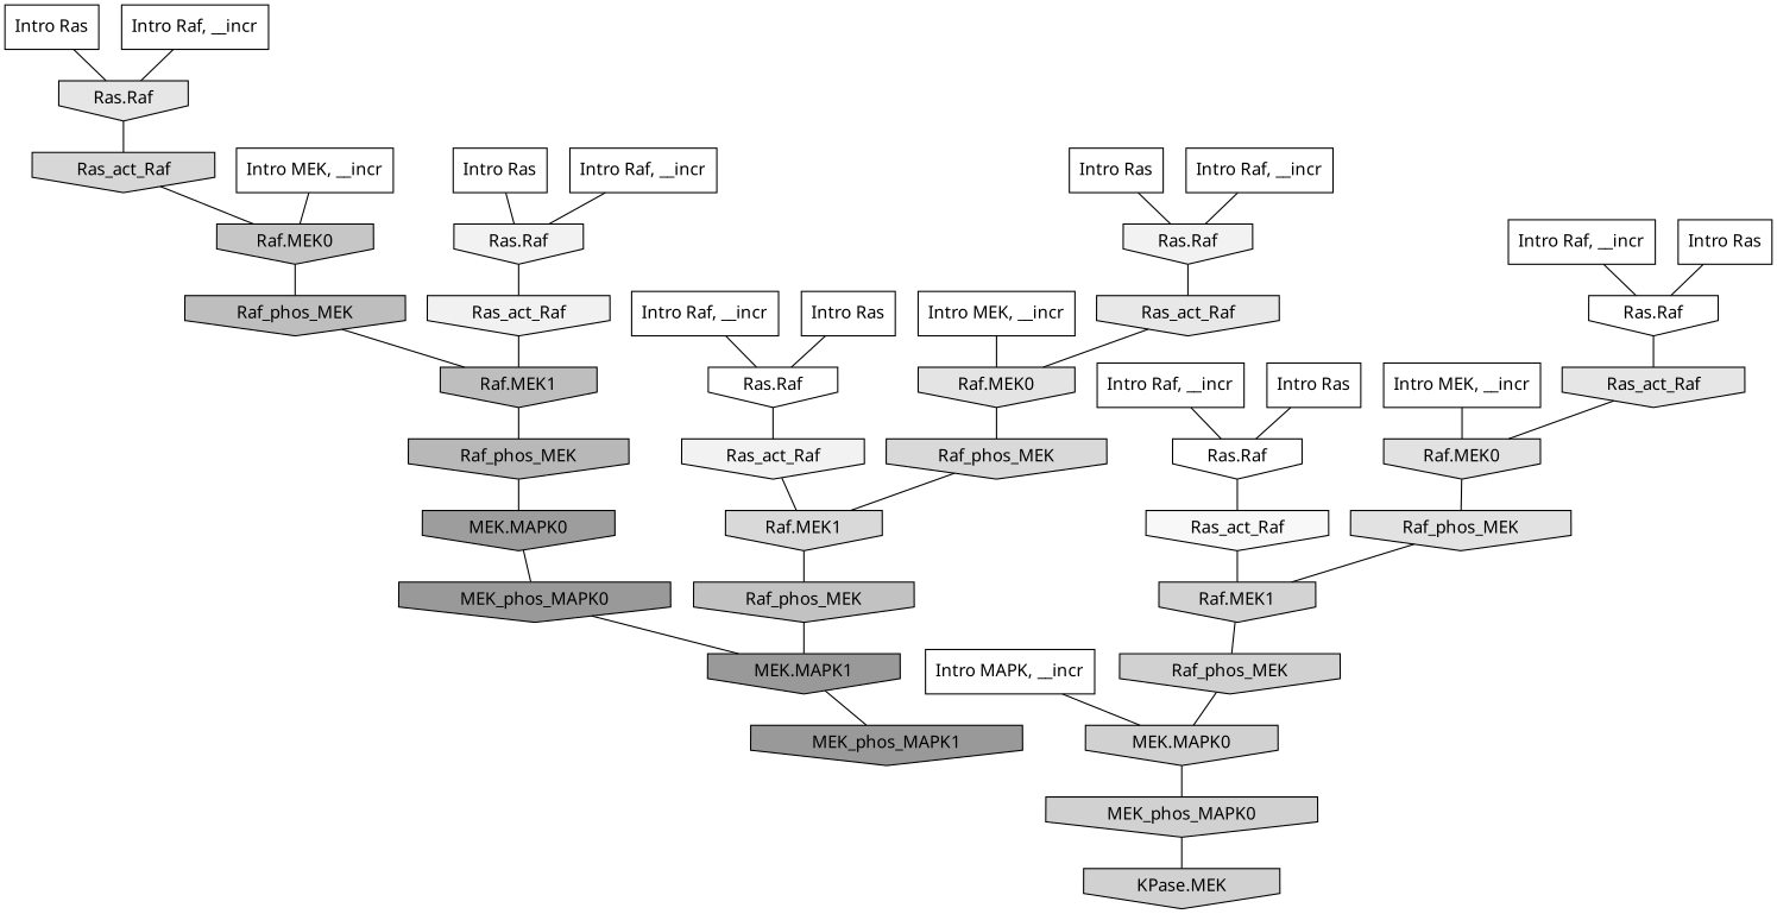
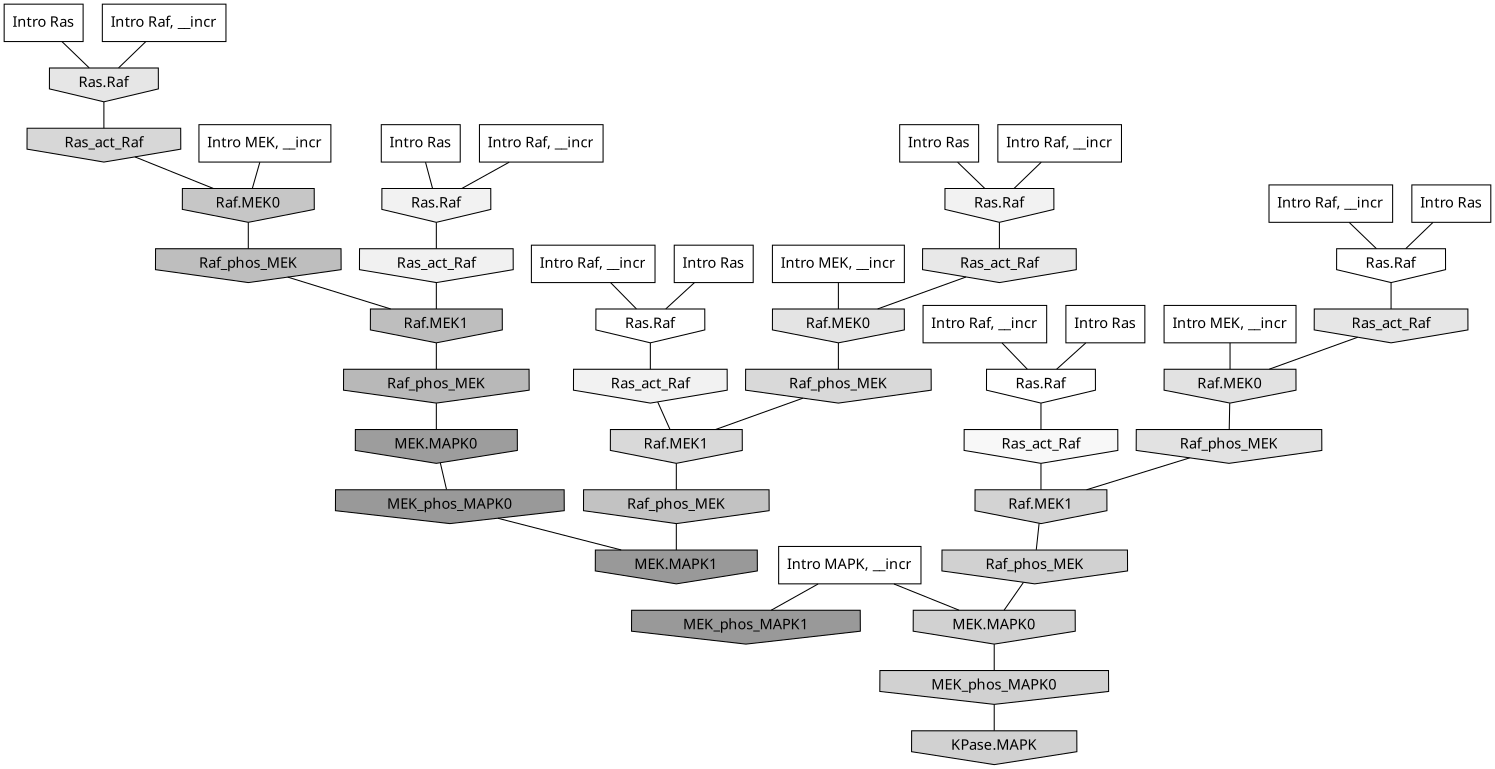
  digraph {
    rankdir=TB
    ranksep=0.30
    node [fillcolor="0.000 0.000 1.000" fontname="CMU Serif" shape=invhouse style=filled]
    edge [color="0.000 0.000 0.000" dir=none fontname="CMU Serif"]
    n1 [label="Intro Ras" shape=rectangle]
    n2 [fillcolor="0.000 0.000 0.999" label="Ras.Raf"]
    n3 [fillcolor="0.000 0.000 0.972" label=Ras_act_Raf]
    n4 [label="Intro Ras" shape=rectangle]
    n5 [fillcolor="0.000 0.000 0.948" label="Ras.Raf"]
    n6 [fillcolor="0.000 0.000 0.907" label=Ras_act_Raf]
    n7 [label="Intro Ras" shape=rectangle]
    n8 [fillcolor="0.000 0.000 0.948" label="Ras.Raf"]
    n9 [fillcolor="0.000 0.000 0.942" label=Ras_act_Raf]
    n10 [label="Intro Ras" shape=rectangle]
    n11 [fillcolor="0.000 0.000 0.902" label="Ras.Raf"]
    n12 [fillcolor="0.000 0.000 0.843" label=Ras_act_Raf]
    n13 [label="Intro Ras" shape=rectangle]
    n14 [label="Ras.Raf"]
    n15 [fillcolor="0.000 0.000 0.949" label=Ras_act_Raf]
    n16 [label="Intro Ras" shape=rectangle]
    n17 [label="Ras.Raf"]
    n18 [fillcolor="0.000 0.000 0.902" label=Ras_act_Raf]
    n19 [label="Intro Raf, __incr" shape=rectangle]
    n20 [label="Intro Raf, __incr" shape=rectangle]
    n21 [label="Intro Raf, __incr" shape=rectangle]
    n22 [label="Intro Raf, __incr" shape=rectangle]
    n23 [label="Intro Raf, __incr" shape=rectangle]
    n24 [label="Intro Raf, __incr" shape=rectangle]
    n25 [label="Intro MEK, __incr" shape=rectangle]
    n26 [fillcolor="0.000 0.000 0.892" label="Raf.MEK0"]
    n27 [fillcolor="0.000 0.000 0.851" label=Raf_phos_MEK]
    n28 [label="Intro MEK, __incr" shape=rectangle]
    n29 [fillcolor="0.000 0.000 0.884" label="Raf.MEK0"]
    n30 [fillcolor="0.000 0.000 0.883" label=Raf_phos_MEK]
    n31 [label="Intro MEK, __incr" shape=rectangle]
    n32 [fillcolor="0.000 0.000 0.774" label="Raf.MEK0"]
    n33 [fillcolor="0.000 0.000 0.746" label=Raf_phos_MEK]
    n34 [label="Intro MAPK, __incr" shape=rectangle]
    n35 [fillcolor="0.000 0.000 0.818" label="MEK.MAPK0"]
    n36 [fillcolor="0.000 0.000 0.817" label=MEK_phos_MAPK0]
-   n37 [fillcolor="0.000 0.000 0.817" label="KPase.MEK"]
+   n37 [fillcolor="0.000 0.000 0.817" label="KPase.MAPK"]
    n38 [fillcolor="0.000 0.000 0.848" label="Raf.MEK1"]
    n39 [fillcolor="0.000 0.000 0.827" label="Raf.MEK1"]
    n40 [fillcolor="0.000 0.000 0.818" label=Raf_phos_MEK]
    n41 [fillcolor="0.000 0.000 0.761" label=Raf_phos_MEK]
    n42 [fillcolor="0.000 0.000 0.744" label="Raf.MEK1"]
    n43 [fillcolor="0.000 0.000 0.721" label=Raf_phos_MEK]
    n44 [fillcolor="0.000 0.000 0.601" label="MEK.MAPK1"]
    n45 [fillcolor="0.000 0.000 0.600" label=MEK_phos_MAPK1]
    n46 [fillcolor="0.000 0.000 0.617" label="MEK.MAPK0"]
    n47 [fillcolor="0.000 0.000 0.601" label=MEK_phos_MAPK0]
    n1 -> n2
    n2 -> n3
    n3 -> n39
    n4 -> n5
    n5 -> n6
    n6 -> n26
    n7 -> n8
    n8 -> n9
    n9 -> n42
    n10 -> n11
    n11 -> n12
    n12 -> n32
    n13 -> n14
    n14 -> n15
    n15 -> n38
    n16 -> n17
    n17 -> n18
    n18 -> n29
    n19 -> n5
    n20 -> n17
    n21 -> n8
    n22 -> n14
    n23 -> n2
    n24 -> n11
    n25 -> n26
    n26 -> n27
    n27 -> n38
    n28 -> n29
    n29 -> n30
    n30 -> n39
    n31 -> n32
    n32 -> n33
    n33 -> n42
    n34 -> n35
    n35 -> n36
    n36 -> n37
    n38 -> n41
    n39 -> n40
    n40 -> n35
    n41 -> n44
    n42 -> n43
    n43 -> n46
-   n44 -> n45
+   n34 -> n45
    n46 -> n47
    n47 -> n44
  }
